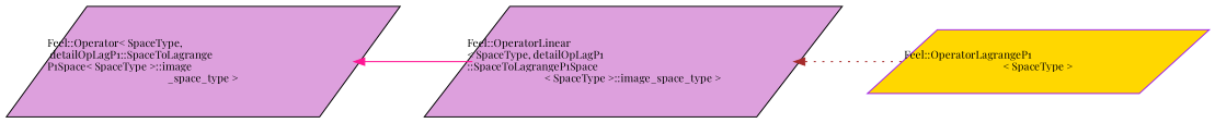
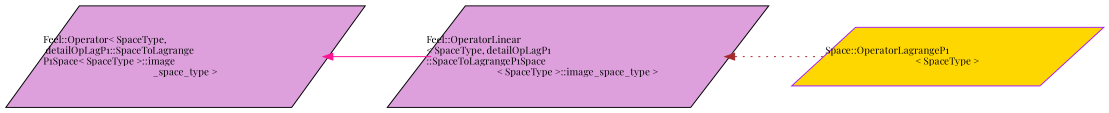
  digraph {
    rankdir=LR
    fontname="Playfair Display"
    node [color=black fillcolor=plum fontname="Playfair Display" fontsize=10 shape=parallelogram style=filled]
    edge [dir=back fontname="Playfair Display" fontsize=10 labelfontname=Helvetica labelfontsize=10]
    n1 [height=0.2 label="Feel::Operator\< SpaceType,\l detailOpLagP1::SpaceToLagrange\lP1Space\< SpaceType \>::image\l_space_type \>" width=0.4]
    n2 [height=0.2 label="Feel::OperatorLinear\l\< SpaceType, detailOpLagP1\l::SpaceToLagrangeP1Space\l\< SpaceType \>::image_space_type \>" width=0.4]
-   n3 [color=purple fillcolor=gold height=0.2 label="Feel::OperatorLagrangeP1\l\< SpaceType \>" width=0.4]
+   n3 [color=purple fillcolor=gold height=0.2 label="Space::OperatorLagrangeP1\l\< SpaceType \>" width=0.4]
    n1 -> n2 [color=deeppink style=solid]
    n2 -> n3 [color=brown style=dotted]
  }
